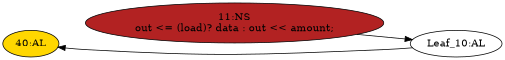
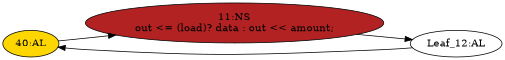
  strict digraph {
    rankdir=LR
    node [style=filled]
    edge [cond="[]" lineno=None]
    n1 [ast="<pyverilog.vparser.ast.Always object at 0x7fdb18ad6bd0>" clk_sens=True fillcolor=gold label="40:AL" sens="['clk', 'reset']" statements="[]" typ=Always use_var="['load', 'amount', 'data', 'out']"]
    n2 [ast="<pyverilog.vparser.ast.NonblockingSubstitution object at 0x7fdb18b23890>" fillcolor=firebrick label="11:NS\nout <= (load)? data : out << amount;" statements="[<pyverilog.vparser.ast.NonblockingSubstitution object at 0x7fdb18b23890>]" typ=NonblockingSubstitution]
-   n3 [def_var="['out']" label="Leaf_10:AL" style=""]
+   n3 [def_var="['out']" label="Leaf_12:AL" style=""]
+   n1 -> n2
    n2 -> n3
    n3 -> n1 [cond="" lineno=""]
  }
